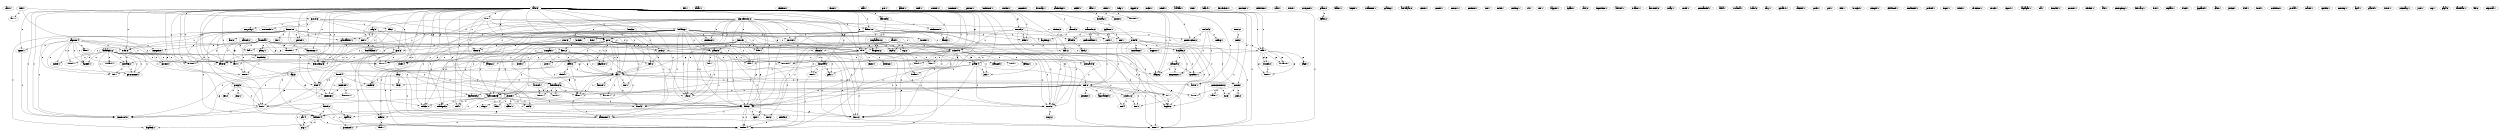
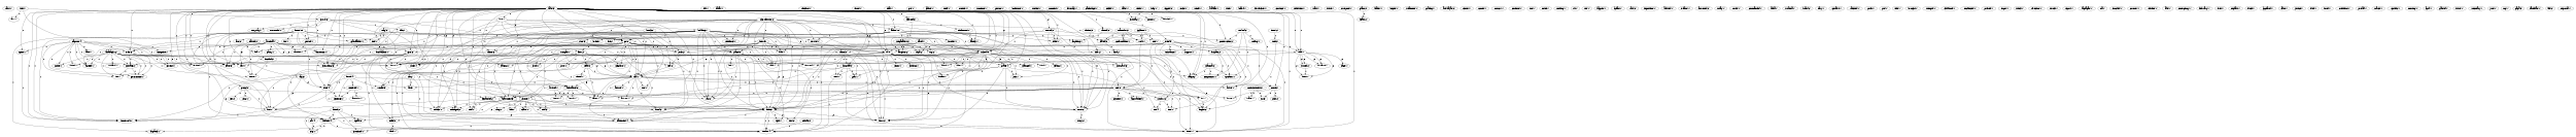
  digraph {
    n1 [label="warn(1)"]
    n2 [label="home(10)"]
    n3 [label="isn(1)"]
    n4 [label="go(8)"]
    n5 [label="grandfather(1)"]
    n6 [label="end(1)"]
    n7 [label="period(1)"]
    n8 [label="group(3)"]
    n9 [label="order(3)"]
    n10 [label="time(4)"]
    n11 [label="address(4)"]
    n12 [label="school(9)"]
    n13 [label="dispatch(1)"]
    n14 [label="leave(3)"]
    n15 [label="homework(1)"]
    n16 [label="clock(4)"]
    n17 [label="call(1)"]
    n18 [label="ambulance(6)"]
    n19 [label="th(5)"]
    n20 [label="place(5)"]
    n21 [label="way(2)"]
    n22 [label="road(1)"]
    n23 [label="floor(2)"]
    n24 [label="one(2)"]
    n25 [label="son(1)"]
    n26 [label="apartment(5)"]
    n27 [label="takes(1)"]
    n28 [label="fell(1)"]
    n29 [label="head(3)"]
    n30 [label="cloth(1)"]
    n31 [label="puts(1)"]
    n32 [label="neighbor(1)"]
    n33 [label="bus(7)"]
    n34 [label="wing(1)"]
    n35 [label="set(2)"]
    n36 [label="correct(1)"]
    n37 [label="mistake(2)"]
    n38 [label="lies(1)"]
    n39 [label="government(1)"]
    n40 [label="miracle(1)"]
    n41 [label="sentence(1)"]
    n42 [label="mother(4)"]
    n43 [label="city(1)"]
    n44 [label="grade(4)"]
    n45 [label="town(6)"]
    n46 [label="enter(1)"]
    n47 [label="didn(3)"]
    n48 [label="know(2)"]
    n49 [label="went(7)"]
    n50 [label="year(1)"]
    n51 [label="sider(1)"]
    n52 [label="finish(1)"]
    n53 [label="join(1)"]
    n54 [label="changed(1)"]
    n55 [label="mind(1)"]
    n56 [label="telling(1)"]
    n57 [label="come(2)"]
    n58 [label="arrive(1)"]
    n59 [label="lived(3)"]
    n60 [label="ran(3)"]
    n61 [label="answer(1)"]
    n62 [label="arrives(1)"]
    n63 [label="result(1)"]
    n64 [label="seems(1)"]
    n65 [label="house(1)"]
    n66 [label="recon(1)"]
    n67 [label="dream(1)"]
    n68 [label="clothing(1)"]
    n69 [label="basement(4)"]
    n70 [label="led(1)"]
    n71 [label="light(1)"]
    n72 [label="turn(2)"]
    n73 [label="balcony(1)"]
    n74 [label="began(2)"]
    n75 [label="hit(1)"]
    n76 [label="window(2)"]
    n77 [label="iron(1)"]
    n78 [label="demanded(2)"]
    n79 [label="approached(1)"]
    n80 [label="percent(1)"]
    n81 [label="hold(1)"]
    n82 [label="managed(2)"]
    n83 [label="rebind(1)"]
    n84 [label="story(2)"]
    n85 [label="knife(3)"]
    n86 [label="felt(1)"]
    n87 [label="badar(1)"]
    n88 [label="decision(1)"]
    n89 [label="knock(2)"]
    n90 [label="push(2)"]
    n91 [label="tell(2)"]
    n92 [label="shout(1)"]
    n93 [label="beat(1)"]
    n94 [label="baku(3)"]
    n95 [label="learned(3)"]
    n96 [label="live(1)"]
    n97 [label="moved(2)"]
    n98 [label="read(1)"]
    n99 [label="wanted(2)"]
    n100 [label="father(10)"]
    n101 [label="give(3)"]
    n102 [label="birthday(1)"]
    n103 [label="part(7)"]
    n104 [label="tried(5)"]
    n105 [label="solution(1)"]
    n106 [label="day(3)"]
    n107 [label="elder(1)"]
    n108 [label="announcer(1)"]
    n109 [label="cousin(1)"]
    n110 [label="hear(2)"]
    n111 [label="hospital(9)"]
    n112 [label="finished(1)"]
    n113 [label="construction(2)"]
    n114 [label="family(1)"]
    n115 [label="spent(1)"]
    n116 [label="came(6)"]
    n117 [label="revolted(1)"]
    n118 [label="everything(3)"]
    n119 [label="village(2)"]
    n120 [label="returned(1)"]
    n121 [label="return(1)"]
    n122 [label="daughter(2)"]
    n123 [label="misfortune(1)"]
    n124 [label="building(7)"]
    n125 [label="courtyard(3)"]
    n126 [label="page(1)"]
    n127 [label="turned(2)"]
    n128 [label="surname(1)"]
    n129 [label="doom(1)"]
    n130 [label="anything(1)"]
    n131 [label="survive(1)"]
    n132 [label="name(3)"]
    n133 [label="work(1)"]
    n134 [label="brother(1)"]
    n135 [label="told(3)"]
    n136 [label="phone(7)"]
    n137 [label="move(1)"]
    n138 [label="resistance(1)"]
    n139 [label="support(1)"]
    n140 [label="try(3)"]
    n141 [label="pick(2)"]
    n142 [label="hide(1)"]
    n143 [label="residence(1)"]
    n144 [label="woman(3)"]
    n145 [label="broke(1)"]
    n146 [label="fire(2)"]
    n147 [label="door(3)"]
    n148 [label="promised(1)"]
    n149 [label="see(4)"]
    n150 [label="brigade(2)"]
    n151 [label="speak(2)"]
    n152 [label="rang(1)"]
    n153 [label="ask(1)"]
    n154 [label="caller(1)"]
    n155 [label="hand(1)"]
    n156 [label="put(1)"]
    n157 [label="gather(1)"]
    n158 [label="microdistrict(2)"]
    n159 [label="knew(5)"]
    n160 [label="steel(1)"]
    n161 [label="number(1)"]
    n162 [label="rises(1)"]
    n163 [label="crowd(8)"]
    n164 [label="saw(1)"]
    n165 [label="entryway(1)"]
    n166 [label="left(2)"]
    n167 [label="surrounds(1)"]
    n168 [label="arm(2)"]
    n169 [label="someone(1)"]
    n170 [label="person(1)"]
    n171 [label="bookstore(1)"]
    n172 [label="student(1)"]
    n173 [label="moment(1)"]
    n174 [label="driveway(1)"]
    n175 [label="cambridge(1)"]
    n176 [label="picked(1)"]
    n177 [label="sailor(1)"]
    n178 [label="resist(1)"]
    n179 [label="found(4)"]
    n180 [label="received(1)"]
    n181 [label="attention(1)"]
    n182 [label="help(1)"]
    n183 [label="car(4)"]
    n184 [label="tipped(2)"]
    n185 [label="mamma(2)"]
    n186 [label="compressor(1)"]
    n187 [label="operator(1)"]
    n188 [label="uncle(1)"]
    n189 [label="sends(1)"]
    n190 [label="sister(2)"]
    n191 [label="took(2)"]
    n192 [label="avakian(1)"]
    n193 [label="site(1)"]
    n194 [label="heard(1)"]
    n195 [label="khrushchev(1)"]
    n196 [label="convince(1)"]
    n197 [label="television(1)"]
    n198 [label="stay(3)"]
    n199 [label="sat(2)"]
    n200 [label="start(1)"]
    n201 [label="drive(1)"]
    n202 [label="everyone(1)"]
    n203 [label="david(1)"]
    n204 [label="org(2)"]
    n205 [label="sdpa(2)"]
    n206 [label="started(2)"]
    n207 [label="piano(2)"]
    n208 [label="death(2)"]
    n209 [label="armenia(7)"]
    n210 [label="recognize(1)"]
    n211 [label="decided(2)"]
    n212 [label="party(1)"]
    n213 [label="agreed(1)"]
    n214 [label="nagorno(4)"]
    n215 [label="fate(1)"]
    n216 [label="visited(1)"]
    n217 [label="spoke(1)"]
    n218 [label="leader(1)"]
    n219 [label="stepanakert(2)"]
    n220 [label="begins(1)"]
    n221 [label="treatment(1)"]
    n222 [label="grating(1)"]
    n223 [label="azerbaijan(2)"]
    n224 [label="arrived(1)"]
    n225 [label="consciousness(2)"]
    n226 [label="make(1)"]
    n227 [label="center(1)"]
    n228 [label="comes(1)"]
    n229 [label="moscow(1)"]
    n230 [label="continue(1)"]
    n231 [label="box(1)"]
    n232 [label="noise(1)"]
    n233 [label="nothing(1)"]
    n234 [label="ok(1)"]
    n235 [label="use(1)"]
    n236 [label="happen(1)"]
    n237 [label="agdam(1)"]
    n238 [label="ward(2)"]
    n239 [label="deposition(1)"]
    n240 [label="asked(2)"]
    n241 [label="advised(1)"]
    n242 [label="trdatov(1)"]
    n243 [label="answered(2)"]
    n244 [label="today(1)"]
    n245 [label="border(1)"]
    n246 [label="commanded(1)"]
    n247 [label="mamedov(2)"]
    n248 [label="confrontation(1)"]
    n249 [label="met(1)"]
    n250 [label="called(3)"]
    n251 [label="find(2)"]
    n252 [label="sasha(1)"]
    n253 [label="suzanna(1)"]
    n254 [label="worked(2)"]
    n255 [label="roofing(1)"]
    n256 [label="board(2)"]
    n257 [label="navy(1)"]
    n258 [label="upstairs(1)"]
    n259 [label="watched(1)"]
    n260 [label="youth(1)"]
    n261 [label="yuri(1)"]
    n262 [label="side(1)"]
    n263 [label="brought(1)"]
    n264 [label="strength(1)"]
    n265 [label="childhood(1)"]
    n266 [label="recollected(1)"]
    n267 [label="pushed(1)"]
    n268 [label="forgot(1)"]
    n269 [label="stitch(1)"]
    n270 [label="direction(1)"]
    n271 [label="struck(1)"]
    n272 [label="report(1)"]
    n273 [label="dagdagan(1)"]
    n274 [label="ma(1)"]
    n275 [label="knocked(1)"]
    n276 [label="coroner(1)"]
    n277 [label="resident(1)"]
    n278 [label="take(1)"]
    n279 [label="emergency(1)"]
    n280 [label="denies(2)"]
    n281 [label="jeykhun(1)"]
    n282 [label="february(1)"]
    n283 [label="lives(1)"]
    n284 [label="explain(1)"]
    n285 [label="block(1)"]
    n286 [label="azerbaijanis(1)"]
    n287 [label="karabagh(12)"]
    n288 [label="husband(1)"]
    n289 [label="appeared(1)"]
    n290 [label="calm(1)"]
    n291 [label="justice(1)"]
    n292 [label="bled(1)"]
    n293 [label="loved(1)"]
    n294 [label="sumgait(1)"]
    n295 [label="presidium(1)"]
    n296 [label="prevail(1)"]
    n297 [label="march(1)"]
    n298 [label="republic(1)"]
    n299 [label="morning(1)"]
    n300 [label="april(1)"]
    n301 [label="middle(2)"]
    n302 [label="gabriel(1)"]
    n303 [label="driver(1)"]
    n304 [label="secretary(1)"]
    n305 [label="june(1)"]
    n306 [label="mp(1)"]
    n307 [label="papa(3)"]
    n308 [label="danielian(1)"]
    n309 [label="life(2)"]
    n310 [label="osipovna(1)"]
    n2 -> n3 [label=1]
    n2 -> n4 [label=1]
    n2 -> n5 [label=1]
    n2 -> n6 [label=1]
    n2 -> n7 [label=1]
    n2 -> n8 [label=1]
    n2 -> n9 [label=1]
    n2 -> n10 [label=1]
    n2 -> n11 [label=1]
    n2 -> n12 [label=1]
    n2 -> n13 [label=1]
    n2 -> n14 [label=1]
    n2 -> n15 [label=1]
    n2 -> n16 [label=1]
    n4 -> n12 [label=1]
    n4 -> n17 [label=1]
    n4 -> n18 [label=1]
    n4 -> n19 [label=1]
    n4 -> n20 [label=1]
    n4 -> n21 [label=1]
    n4 -> n22 [label=1]
    n4 -> n23 [label=1]
    n4 -> n24 [label=1]
    n4 -> n25 [label=1]
    n4 -> n26 [label=1]
    n4 -> n27 [label=1]
    n4 -> n28 [label=1]
    n4 -> n29 [label=1]
    n4 -> n30 [label=1]
    n4 -> n31 [label=1]
    n4 -> n32 [label=1]
    n8 -> n21 [label=1]
    n8 -> n33 [label=1]
    n8 -> n34 [label=1]
    n8 -> n35 [label=1]
    n9 -> n14 [label=1]
    n9 -> n36 [label=1]
    n9 -> n37 [label=1]
    n9 -> n38 [label=1]
    n9 -> n39 [label=1]
    n10 -> n15 [label=1]
    n10 -> n40 [label=1]
    n10 -> n41 [label=1]
    n11 -> n13 [label=1]
    n11 -> n42 [label=1]
    n11 -> n43 [label=1]
    n12 -> n14 [label=1]
    n12 -> n16 [label=1]
    n12 -> n37 [label=1]
    n12 -> n44 [label=3]
    n12 -> n45 [label=1]
    n12 -> n46 [label=2]
    n12 -> n47 [label=1]
    n12 -> n48 [label=1]
    n12 -> n49 [label=1]
    n12 -> n50 [label=1]
    n12 -> n51 [label=1]
    n12 -> n52 [label=1]
    n12 -> n53 [label=1]
    n12 -> n54 [label=1]
    n12 -> n55 [label=1]
    n12 -> n56 [label=1]
    n17 -> n18 [label=3]
    n17 -> n24 [label=1]
    n17 -> n25 [label=1]
    n17 -> n26 [label=1]
    n17 -> n27 [label=1]
    n17 -> n57 [label=1]
    n17 -> n58 [label=1]
    n17 -> n59 [label=1]
    n17 -> n60 [label=1]
    n17 -> n61 [label=1]
    n17 -> n62 [label=1]
    n18 -> n26 [label=1]
    n18 -> n27 [label=1]
    n18 -> n62 [label=1]
    n18 -> n63 [label=1]
    n18 -> n64 [label=1]
    n19 -> n15 [label=1]
    n19 -> n22 [label=1]
    n19 -> n33 [label=1]
    n19 -> n44 [label=3]
    n19 -> n45 [label=1]
    n19 -> n46 [label=1]
    n19 -> n47 [label=1]
    n19 -> n48 [label=1]
    n19 -> n51 [label=1]
    n19 -> n52 [label=1]
    n19 -> n53 [label=1]
    n19 -> n65 [label=1]
    n19 -> n66 [label=1]
    n19 -> n67 [label=1]
    n19 -> n68 [label=1]
    n20 -> n21 [label=1]
    n20 -> n22 [label=1]
    n20 -> n47 [label=1]
    n20 -> n47 [label=1]
    n20 -> n69 [label=1]
    n20 -> n70 [label=1]
    n20 -> n71 [label=1]
    n20 -> n72 [label=1]
    n23 -> n17 [label=1]
    n23 -> n26 [label=1]
    n23 -> n27 [label=1]
    n23 -> n29 [label=1]
    n23 -> n30 [label=1]
    n23 -> n31 [label=1]
    n23 -> n32 [label=1]
    n23 -> n46 [label=1]
    n23 -> n69 [label=1]
    n23 -> n73 [label=1]
    n24 -> n21 [label=2]
    n24 -> n26 [label=1]
    n24 -> n27 [label=1]
    n24 -> n59 [label=1]
    n24 -> n74 [label=1]
    n24 -> n75 [label=1]
    n24 -> n76 [label=1]
    n24 -> n77 [label=1]
    n24 -> n78 [label=1]
    n24 -> n79 [label=1]
    n24 -> n80 [label=1]
    n26 -> n40 [label=1]
    n26 -> n45 [label=1]
    n26 -> n47 [label=1]
    n26 -> n81 [label=1]
    n26 -> n82 [label=1]
    n29 -> n17 [label=1]
    n29 -> n27 [label=1]
    n29 -> n83 [label=1]
    n33 -> n15 [label=1]
    n33 -> n42 [label=1]
    n37 -> n38 [label=1]
    n37 -> n39 [label=1]
    n44 -> n45 [label=1]
    n44 -> n46 [label=1]
    n44 -> n47 [label=1]
    n44 -> n48 [label=1]
    n44 -> n53 [label=1]
    n44 -> n67 [label=1]
    n45 -> n84 [label=1]
    n47 -> n11 [label=2]
    n47 -> n42 [label=1]
    n47 -> n42 [label=1]
    n47 -> n48 [label=2]
    n47 -> n69 [label=1]
    n47 -> n71 [label=1]
    n47 -> n72 [label=2]
    n47 -> n85 [label=1]
    n49 -> n42 [label=1]
    n57 -> n65 [label=1]
    n57 -> n140 [label=1]
    n57 -> n141 [label=1]
    n69 -> n46 [label=1]
    n69 -> n148 [label=1]
    n75 -> n74 [label=1]
    n76 -> n77 [label=1]
    n76 -> n149 [label=1]
    n78 -> n33 [label=1]
    n78 -> n59 [label=1]
    n85 -> n155 [label=1]
    n89 -> n4 [label=1]
    n89 -> n90 [label=1]
    n89 -> n91 [label=1]
    n90 -> n74 [label=1]
    n90 -> n91 [label=1]
    n91 -> n17 [label=1]
    n94 -> n4 [label=2]
    n94 -> n7 [label=1]
    n94 -> n9 [label=1]
    n94 -> n10 [label=1]
    n94 -> n12 [label=2]
    n94 -> n14 [label=1]
    n94 -> n14 [label=1]
    n94 -> n15 [label=1]
    n94 -> n15 [label=1]
    n94 -> n16 [label=2]
    n94 -> n16 [label=2]
    n94 -> n17 [label=1]
    n94 -> n17 [label=1]
    n94 -> n17 [label=1]
    n94 -> n18 [label=1]
    n94 -> n19 [label=2]
    n94 -> n33 [label=2]
    n94 -> n42 [label=1]
    n94 -> n42 [label=1]
    n94 -> n44 [label=1]
    n94 -> n45 [label=1]
    n94 -> n46 [label=1]
    n94 -> n46 [label=1]
    n94 -> n57 [label=1]
    n94 -> n58 [label=1]
    n94 -> n59 [label=1]
    n94 -> n59 [label=1]
    n94 -> n95 [label=1]
    n94 -> n96 [label=1]
    n94 -> n97 [label=2]
    n94 -> n98 [label=1]
    n94 -> n98 [label=1]
    n94 -> n99 [label=1]
    n94 -> n100 [label=1]
    n94 -> n101 [label=1]
    n94 -> n102 [label=1]
    n94 -> n103 [label=1]
    n94 -> n104 [label=1]
    n94 -> n105 [label=1]
    n94 -> n106 [label=1]
    n94 -> n107 [label=1]
    n94 -> n108 [label=1]
    n94 -> n109 [label=1]
    n94 -> n110 [label=1]
    n94 -> n111 [label=2]
    n94 -> n112 [label=1]
    n94 -> n113 [label=1]
    n94 -> n114 [label=1]
    n94 -> n115 [label=1]
    n94 -> n116 [label=1]
    n94 -> n117 [label=1]
    n94 -> n117 [label=1]
    n94 -> n118 [label=1]
    n94 -> n118 [label=1]
    n94 -> n119 [label=1]
    n94 -> n119 [label=1]
    n94 -> n120 [label=1]
    n94 -> n120 [label=1]
    n94 -> n121 [label=1]
    n94 -> n121 [label=1]
    n95 -> n122 [label=1]
    n95 -> n123 [label=1]
    n96 -> n14 [label=1]
    n96 -> n23 [label=1]
    n96 -> n46 [label=1]
    n96 -> n69 [label=1]
    n96 -> n73 [label=1]
    n96 -> n118 [label=1]
    n96 -> n124 [label=1]
    n97 -> n4 [label=1]
    n97 -> n12 [label=1]
    n97 -> n45 [label=1]
    n97 -> n107 [label=1]
    n97 -> n113 [label=1]
    n97 -> n125 [label=1]
    n98 -> n103 [label=1]
    n98 -> n126 [label=2]
    n98 -> n127 [label=2]
    n98 -> n127 [label=2]
    n98 -> n128 [label=2]
    n98 -> n128 [label=2]
    n98 -> n129 [label=2]
    n98 -> n129 [label=2]
    n99 -> n46 [label=1]
    n99 -> n130 [label=1]
    n100 -> n4 [label=1]
    n100 -> n12 [label=1]
    n100 -> n40 [label=1]
    n100 -> n42 [label=1]
    n100 -> n107 [label=1]
    n100 -> n114 [label=1]
    n100 -> n119 [label=1]
    n100 -> n130 [label=1]
    n100 -> n131 [label=1]
    n100 -> n132 [label=1]
    n100 -> n133 [label=1]
    n100 -> n134 [label=1]
    n100 -> n135 [label=1]
    n101 -> n11 [label=1]
    n101 -> n42 [label=1]
    n101 -> n85 [label=1]
    n101 -> n118 [label=1]
    n101 -> n121 [label=1]
    n101 -> n135 [label=1]
    n101 -> n136 [label=1]
    n103 -> n137 [label=1]
    n104 -> n17 [label=2]
    n104 -> n24 [label=1]
    n104 -> n57 [label=1]
    n104 -> n58 [label=1]
    n104 -> n59 [label=1]
    n104 -> n74 [label=1]
    n104 -> n75 [label=1]
    n104 -> n76 [label=1]
    n104 -> n77 [label=1]
    n104 -> n90 [label=1]
    n104 -> n138 [label=1]
    n104 -> n139 [label=1]
-   n106 -> n41 [label=2]
+   n106 -> n10 [label=2]
    n106 -> n15 [label=2]
    n106 -> n33 [label=2]
    n110 -> n75 [label=1]
    n111 -> n17 [label=1]
    n111 -> n48 [label=1]
    n111 -> n49 [label=1]
    n111 -> n50 [label=1]
    n111 -> n62 [label=1]
    n115 -> n15 [label=1]
    n116 -> n14 [label=1]
    n116 -> n16 [label=1]
    n116 -> n125 [label=1]
    n124 -> n10 [label=1]
    n124 -> n19 [label=2]
    n124 -> n20 [label=1]
    n124 -> n21 [label=1]
    n124 -> n22 [label=1]
    n124 -> n26 [label=1]
    n124 -> n40 [label=1]
    n124 -> n45 [label=1]
    n124 -> n47 [label=1]
    n124 -> n47 [label=1]
    n124 -> n48 [label=1]
    n124 -> n81 [label=1]
    n124 -> n82 [label=1]
    n124 -> n116 [label=1]
    n124 -> n122 [label=1]
    n124 -> n131 [label=1]
    n124 -> n142 [label=1]
    n124 -> n143 [label=1]
    n124 -> n144 [label=1]
    n124 -> n145 [label=1]
    n124 -> n146 [label=1]
    n124 -> n147 [label=1]
    n125 -> n149 [label=1]
    n127 -> n129 [label=1]
    n132 -> n49 [label=1]
    n132 -> n50 [label=1]
    n132 -> n111 [label=1]
    n133 -> n24 [label=1]
    n133 -> n150 [label=1]
    n136 -> n11 [label=1]
    n136 -> n47 [label=1]
    n136 -> n47 [label=1]
    n136 -> n48 [label=1]
    n136 -> n135 [label=1]
    n136 -> n151 [label=2]
    n136 -> n152 [label=1]
    n136 -> n153 [label=1]
    n136 -> n154 [label=1]
    n147 -> n26 [label=1]
    n147 -> n90 [label=1]
    n147 -> n91 [label=1]
    n147 -> n116 [label=1]
-   n150 -> n185 [label=1]
    n150 -> n186 [label=1]
    n150 -> n187 [label=1]
    n158 -> n4 [label=1]
    n158 -> n10 [label=1]
    n158 -> n19 [label=2]
    n158 -> n20 [label=1]
    n158 -> n21 [label=1]
    n158 -> n22 [label=1]
    n158 -> n40 [label=1]
    n158 -> n45 [label=1]
    n158 -> n47 [label=1]
    n158 -> n47 [label=1]
    n158 -> n48 [label=1]
    n158 -> n81 [label=1]
    n158 -> n82 [label=1]
    n158 -> n100 [label=1]
    n158 -> n131 [label=1]
    n158 -> n142 [label=1]
    n158 -> n143 [label=1]
    n158 -> n159 [label=1]
    n159 -> n11 [label=1]
    n159 -> n19 [label=1]
    n159 -> n20 [label=1]
    n159 -> n21 [label=1]
    n159 -> n22 [label=1]
    n159 -> n47 [label=2]
    n159 -> n47 [label=2]
    n159 -> n48 [label=1]
    n159 -> n85 [label=1]
    n159 -> n101 [label=1]
    n159 -> n132 [label=1]
    n159 -> n136 [label=1]
    n159 -> n142 [label=1]
    n162 -> n33 [label=1]
    n162 -> n163 [label=1]
    n162 -> n164 [label=1]
    n163 -> n4 [label=1]
    n163 -> n33 [label=1]
    n163 -> n60 [label=1]
    n163 -> n78 [label=1]
    n163 -> n165 [label=1]
    n163 -> n166 [label=1]
    n163 -> n167 [label=1]
    n166 -> n4 [label=1]
    n166 -> n45 [label=1]
    n166 -> n118 [label=1]
    n166 -> n168 [label=1]
    n179 -> n10 [label=1]
    n179 -> n18 [label=1]
    n179 -> n41 [label=1]
    n179 -> n144 [label=1]
    n179 -> n180 [label=1]
    n180 -> n41 [label=1]
    n180 -> n181 [label=1]
    n183 -> n43 [label=1]
    n185 -> n119 [label=1]
    n185 -> n186 [label=1]
    n185 -> n187 [label=1]
    n190 -> n191 [label=1]
    n191 -> n74 [label=1]
    n191 -> n98 [label=1]
    n198 -> n5 [label=1]
    n198 -> n6 [label=1]
    n198 -> n20 [label=1]
    n198 -> n69 [label=1]
    n199 -> n60 [label=1]
    n199 -> n69 [label=1]
    n199 -> n144 [label=1]
    n203 -> n19 [label=1]
    n203 -> n45 [label=1]
    n203 -> n47 [label=1]
    n203 -> n47 [label=1]
    n203 -> n48 [label=1]
    n203 -> n204 [label=1]
    n203 -> n205 [label=1]
    n206 -> n9 [label=1]
    n206 -> n14 [label=1]
    n206 -> n28 [label=1]
    n206 -> n90 [label=1]
    n207 -> n208 [label=1]
    n209 -> n98 [label=1]
    n209 -> n101 [label=2]
    n209 -> n103 [label=3]
    n209 -> n105 [label=2]
    n209 -> n108 [label=1]
    n209 -> n110 [label=1]
    n209 -> n117 [label=1]
    n209 -> n118 [label=2]
    n209 -> n121 [label=2]
    n209 -> n137 [label=1]
    n209 -> n210 [label=1]
    n209 -> n211 [label=1]
    n209 -> n212 [label=1]
    n209 -> n213 [label=1]
    n211 -> n137 [label=1]
    n214 -> n9 [label=1]
    n214 -> n36 [label=1]
    n214 -> n37 [label=1]
    n214 -> n38 [label=1]
    n214 -> n39 [label=1]
    n214 -> n103 [label=1]
    n214 -> n115 [label=1]
    n214 -> n210 [label=1]
    n214 -> n213 [label=1]
    n214 -> n215 [label=1]
    n214 -> n216 [label=1]
    n214 -> n217 [label=1]
    n219 -> n122 [label=1]
    n219 -> n204 [label=1]
    n219 -> n205 [label=1]
    n224 -> n63 [label=1]
    n224 -> n64 [label=1]
    n225 -> n140 [label=1]
    n225 -> n226 [label=1]
    n240 -> n11 [label=1]
    n240 -> n43 [label=1]
    n240 -> n148 [label=1]
    n240 -> n151 [label=1]
    n247 -> n133 [label=1]
    n247 -> n248 [label=1]
    n247 -> n249 [label=1]
    n247 -> n250 [label=1]
    n250 -> n251 [label=1]
    n254 -> n113 [label=1]
    n254 -> n186 [label=1]
    n254 -> n187 [label=1]
    n254 -> n255 [label=1]
    n280 -> n250 [label=1]
    n281 -> n133 [label=1]
    n281 -> n249 [label=1]
    n281 -> n250 [label=1]
    n286 -> n118 [label=1]
    n286 -> n121 [label=1]
    n287 -> n14 [label=1]
    n287 -> n37 [label=1]
    n287 -> n38 [label=1]
    n287 -> n39 [label=1]
    n287 -> n117 [label=1]
    n287 -> n118 [label=1]
    n287 -> n119 [label=1]
    n287 -> n121 [label=1]
    n287 -> n137 [label=1]
    n287 -> n213 [label=1]
    n287 -> n216 [label=1]
    n287 -> n217 [label=1]
    n287 -> n288 [label=1]
    n294 -> n17 [label=2]
    n294 -> n17 [label=2]
    n294 -> n42 [label=1]
    n294 -> n42 [label=1]
    n294 -> n120 [label=1]
    n294 -> n120 [label=1]
    n294 -> n121 [label=1]
    n294 -> n121 [label=1]
    n301 -> n42 [label=1]
  }
